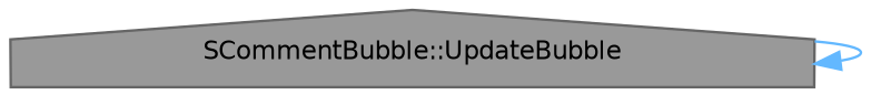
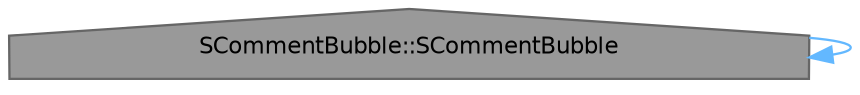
  digraph {
    rankdir=TB
-   n1 [color=gray40 fillcolor=grey60 fontcolor=black fontname=Helvetica fontsize=10 height=0.2 label="SCommentBubble::UpdateBubble" shape=house style=filled width=0.4]
+   n1 [color=gray40 fillcolor=grey60 fontcolor=black fontname=Helvetica fontsize=10 height=0.2 label="SCommentBubble::SCommentBubble" shape=house style=filled width=0.4]
    n1 -> n1 [color=steelblue1 fontname=Helvetica fontsize=10 labelfontname=Helvetica labelfontsize=10 style=solid]
  }
